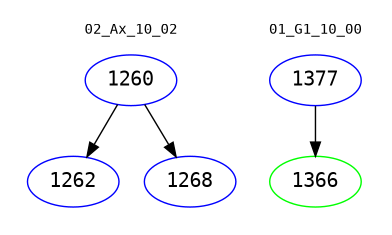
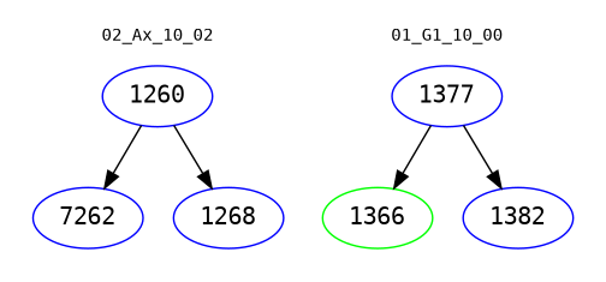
  digraph {
    fontname="DejaVu Sans Mono"
    node [color=blue fontname="DejaVu Sans Mono"]
    edge [color=black fontname="DejaVu Sans Mono"]
    n1 [label=1260]
-   n2 [label=1262]
+   n2 [label=7262]
    n3 [label=1268]
    n4 [label=1377]
    n5 [color=green label=1366]
+   n6 [label=1382]
    subgraph cluster_1 {
      color=white
      fontsize=10
      label="02_Ax_10_02"
      n1
      n2
      n3
    }
    subgraph cluster_2 {
      color=white
      fontsize=10
      label="01_G1_10_00"
      n4
      n5
+     n6
    }
    n1 -> n2
    n1 -> n3
    n4 -> n5
+   n4 -> n6
  }
